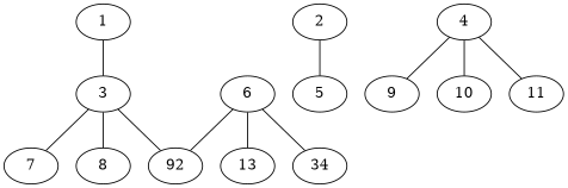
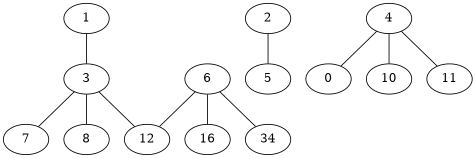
  graph {
    node [chem=H]
    edge [valence=1]
    1 [chem=O]
    3 [chem=C]
    2 [chem=C]
    5 [chem=O]
    7
    8
-   12 [label=92]
+   12
    4 [chem=C]
-   9
+   9 [label=0]
    10
    11
    6 [chem=C]
-   13
+   13 [label=16]
    n14 [label=34]
    1 -- 3
    3 -- 7
    3 -- 8
    3 -- 12
    2 -- 5 [valence=2]
    4 -- 9
    4 -- 10
    4 -- 11
    6 -- 12
    6 -- 13
    6 -- n14
  }
